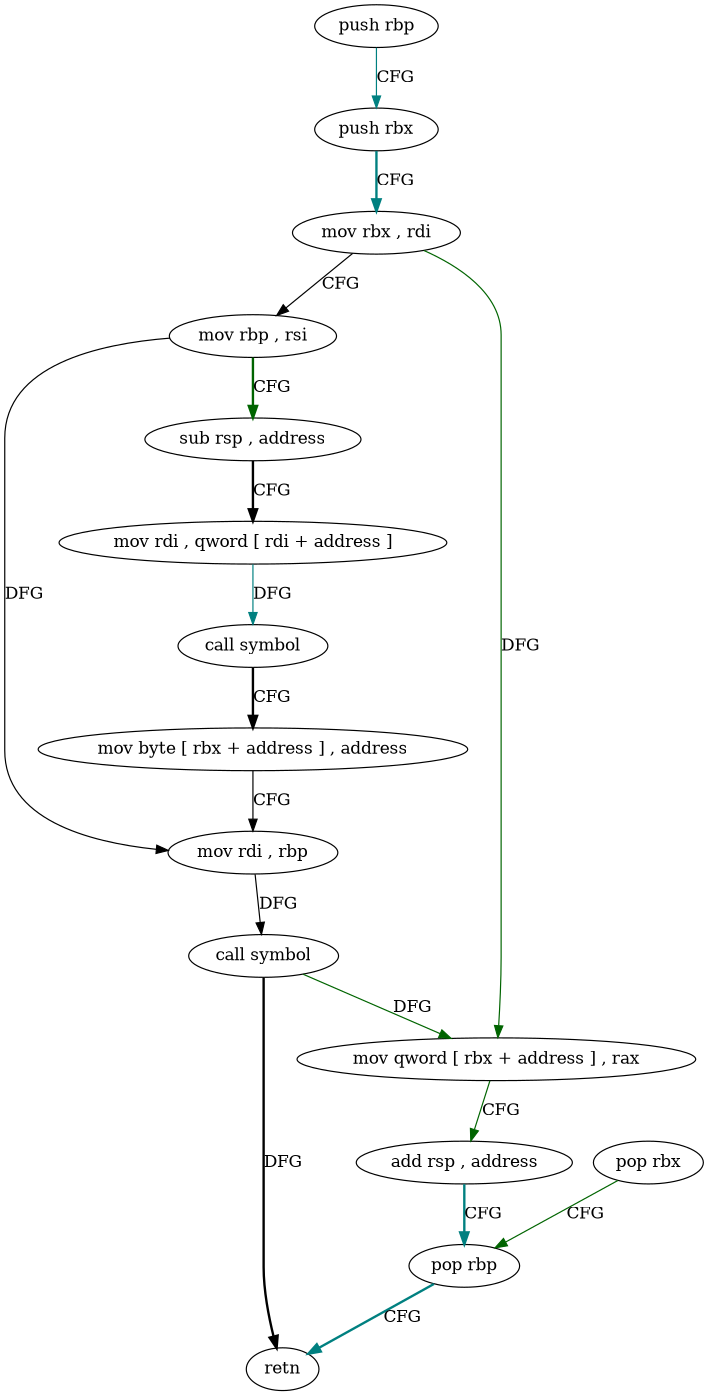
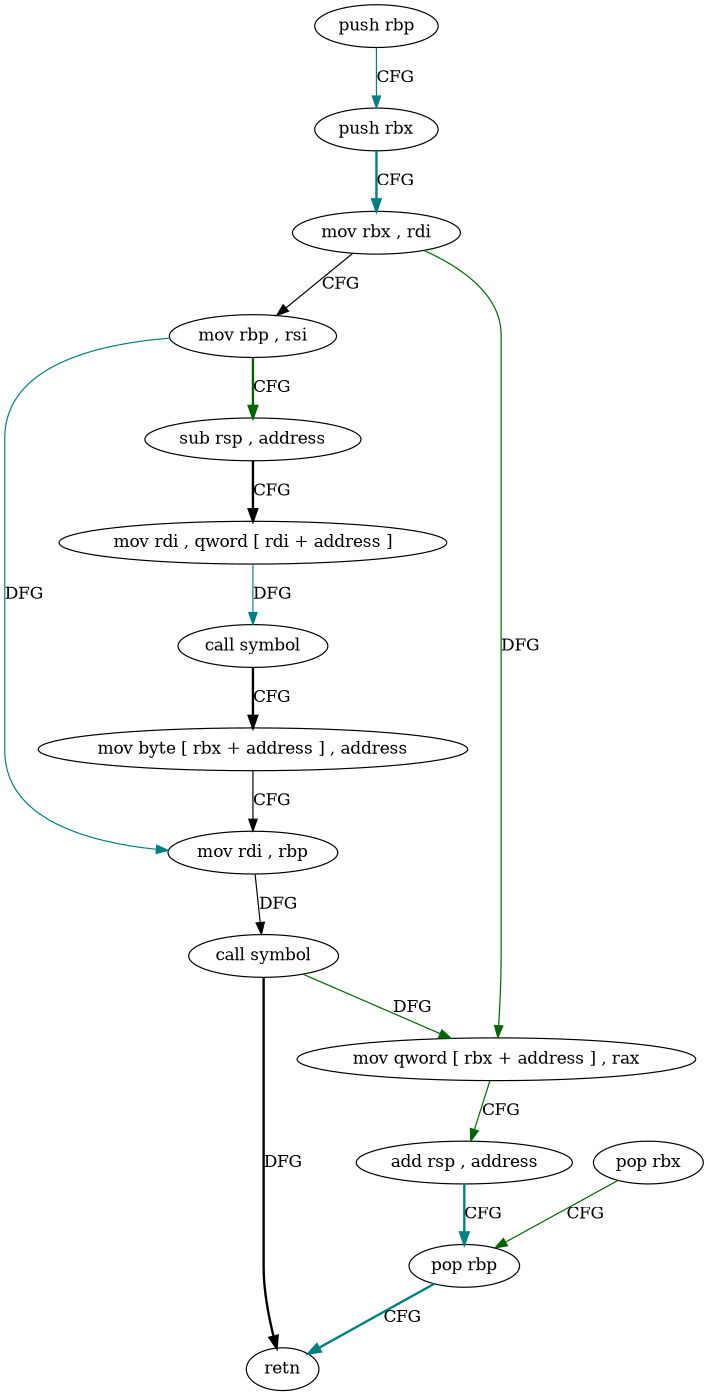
  digraph {
    edge [color=black style=solid]
    n1 [label="push rbp"]
    n2 [label="push rbx"]
    n3 [label="mov rbx , rdi"]
    n4 [label="mov rbp , rsi"]
    n5 [label="mov qword [ rbx + address ] , rax"]
    n6 [label="sub rsp , address"]
    n7 [label="mov rdi , rbp"]
    n8 [label="mov byte [ rbx + address ] , address"]
    n9 [label="add rsp , address"]
    n10 [label="mov rdi , qword [ rdi + address ]"]
    n11 [label="call symbol"]
    n12 [label="call symbol"]
    n13 [label=retn]
    n14 [label="pop rbp"]
    n15 [label="pop rbx"]
    n1 -> n2 [color=teal label=CFG]
    n2 -> n3 [color=teal label=CFG style=bold]
    n3 -> n4 [label=CFG]
    n3 -> n5 [color=darkgreen label=DFG]
    n4 -> n6 [color=darkgreen label=CFG style=bold]
-   n4 -> n7 [label=DFG]
+   n4 -> n7 [color=teal label=DFG]
    n5 -> n9 [color=darkgreen label=CFG]
    n6 -> n10 [label=CFG style=bold]
    n7 -> n11 [label=DFG]
    n8 -> n7 [label=CFG]
    n9 -> n14 [color=teal label=CFG style=bold]
    n10 -> n12 [color=teal label=DFG]
    n11 -> n5 [color=darkgreen label=DFG]
    n11 -> n13 [label=DFG style=bold]
    n12 -> n8 [label=CFG style=bold]
    n14 -> n13 [color=teal label=CFG style=bold]
    n15 -> n14 [color=darkgreen label=CFG]
  }
